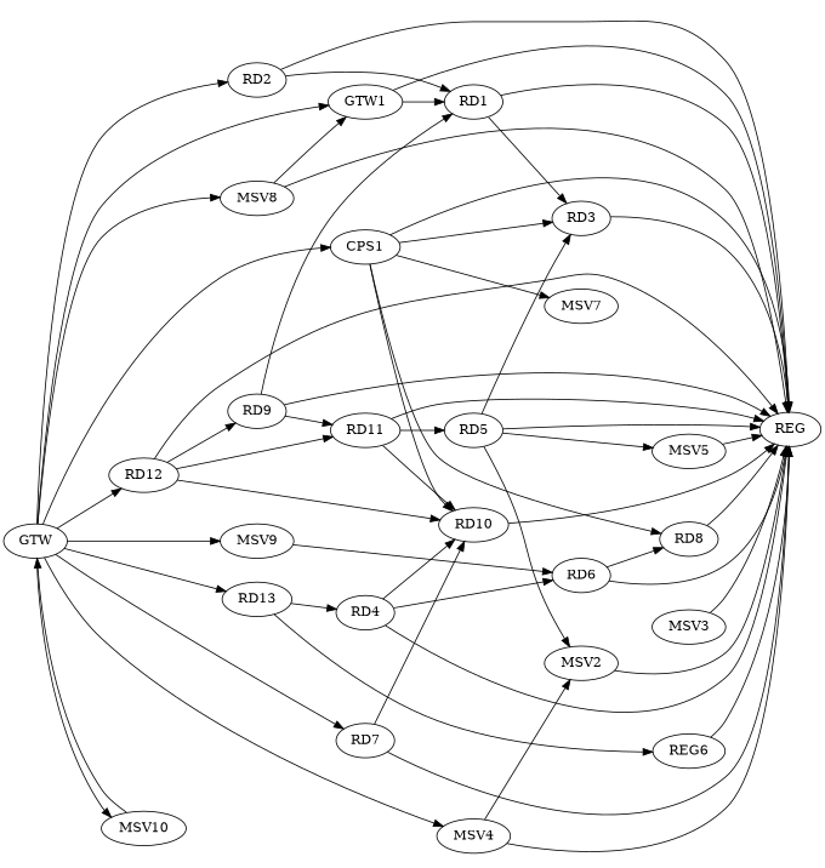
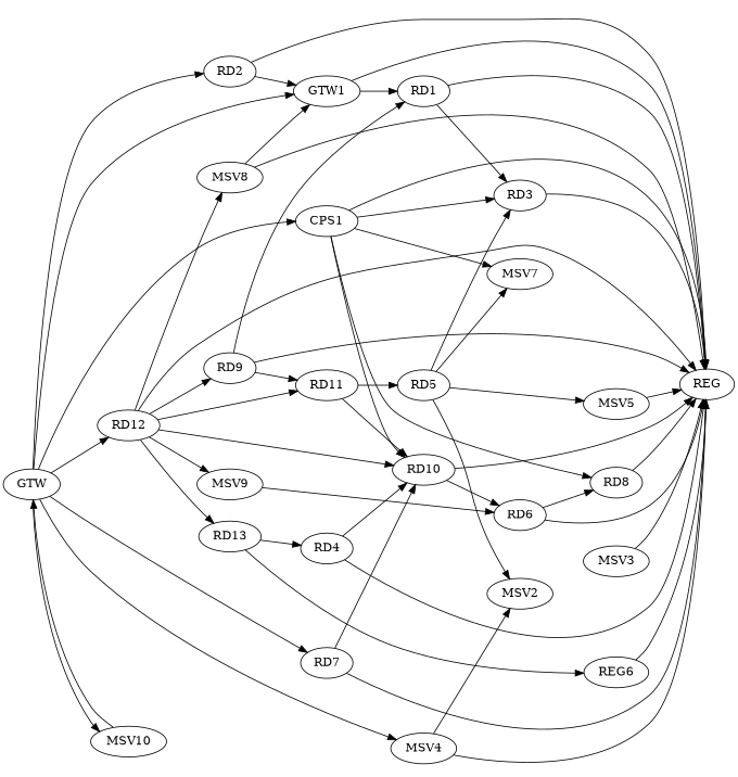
  strict digraph {
    rankdir=LR
    n1 [label=RD1]
    n2 [label=RD3]
    n3 [label=REG]
    n4 [label=RD2]
    n5 [label=RD4]
    n6 [label=RD6]
    n7 [label=RD10]
    n8 [label=RD8]
    n9 [label=RD5]
    n10 [label=MSV2]
    n11 [label=MSV5]
    n12 [label=RD7]
    n13 [label=RD9]
    n14 [label=RD11]
    n15 [label=RD12]
    n16 [label=MSV3]
    n17 [label=RD13]
    n18 [label=REG6]
    n19 [label=CPS1]
    n20 [label=MSV7]
    n21 [label=GTW]
    n22 [label=GTW1]
    n23 [label=MSV4]
    n24 [label=MSV8]
    n25 [label=MSV9]
    n26 [label=MSV10]
    n1 -> n2
    n1 -> n3
    n2 -> n3
-   n4 -> n1
+   n4 -> n22
    n4 -> n3
    n5 -> n3
-   n5 -> n6
+   n7 -> n6
    n5 -> n7
    n6 -> n3
    n6 -> n8
    n7 -> n3
    n8 -> n3
    n9 -> n2
-   n9 -> n3
+   n9 -> n20
    n9 -> n10
    n9 -> n11
-   n10 -> n3
    n11 -> n3
    n12 -> n3
    n12 -> n7
    n13 -> n1
    n13 -> n3
    n13 -> n14
-   n14 -> n3
    n14 -> n7
    n14 -> n9
    n15 -> n3
    n15 -> n7
    n15 -> n13
    n15 -> n14
    n16 -> n3
    n17 -> n5
    n17 -> n18
    n18 -> n3
    n19 -> n2
    n19 -> n3
    n19 -> n7
    n19 -> n8
    n19 -> n20
    n21 -> n4
    n21 -> n12
    n21 -> n15
-   n21 -> n17
+   n15 -> n17
    n21 -> n19
    n21 -> n22
    n21 -> n23
-   n21 -> n24
-   n21 -> n25
+   n15 -> n24
+   n15 -> n25
    n21 -> n26
    n22 -> n1
    n22 -> n3
    n23 -> n3
    n23 -> n10
    n24 -> n3
    n24 -> n22
    n25 -> n6
    n26 -> n21
  }
